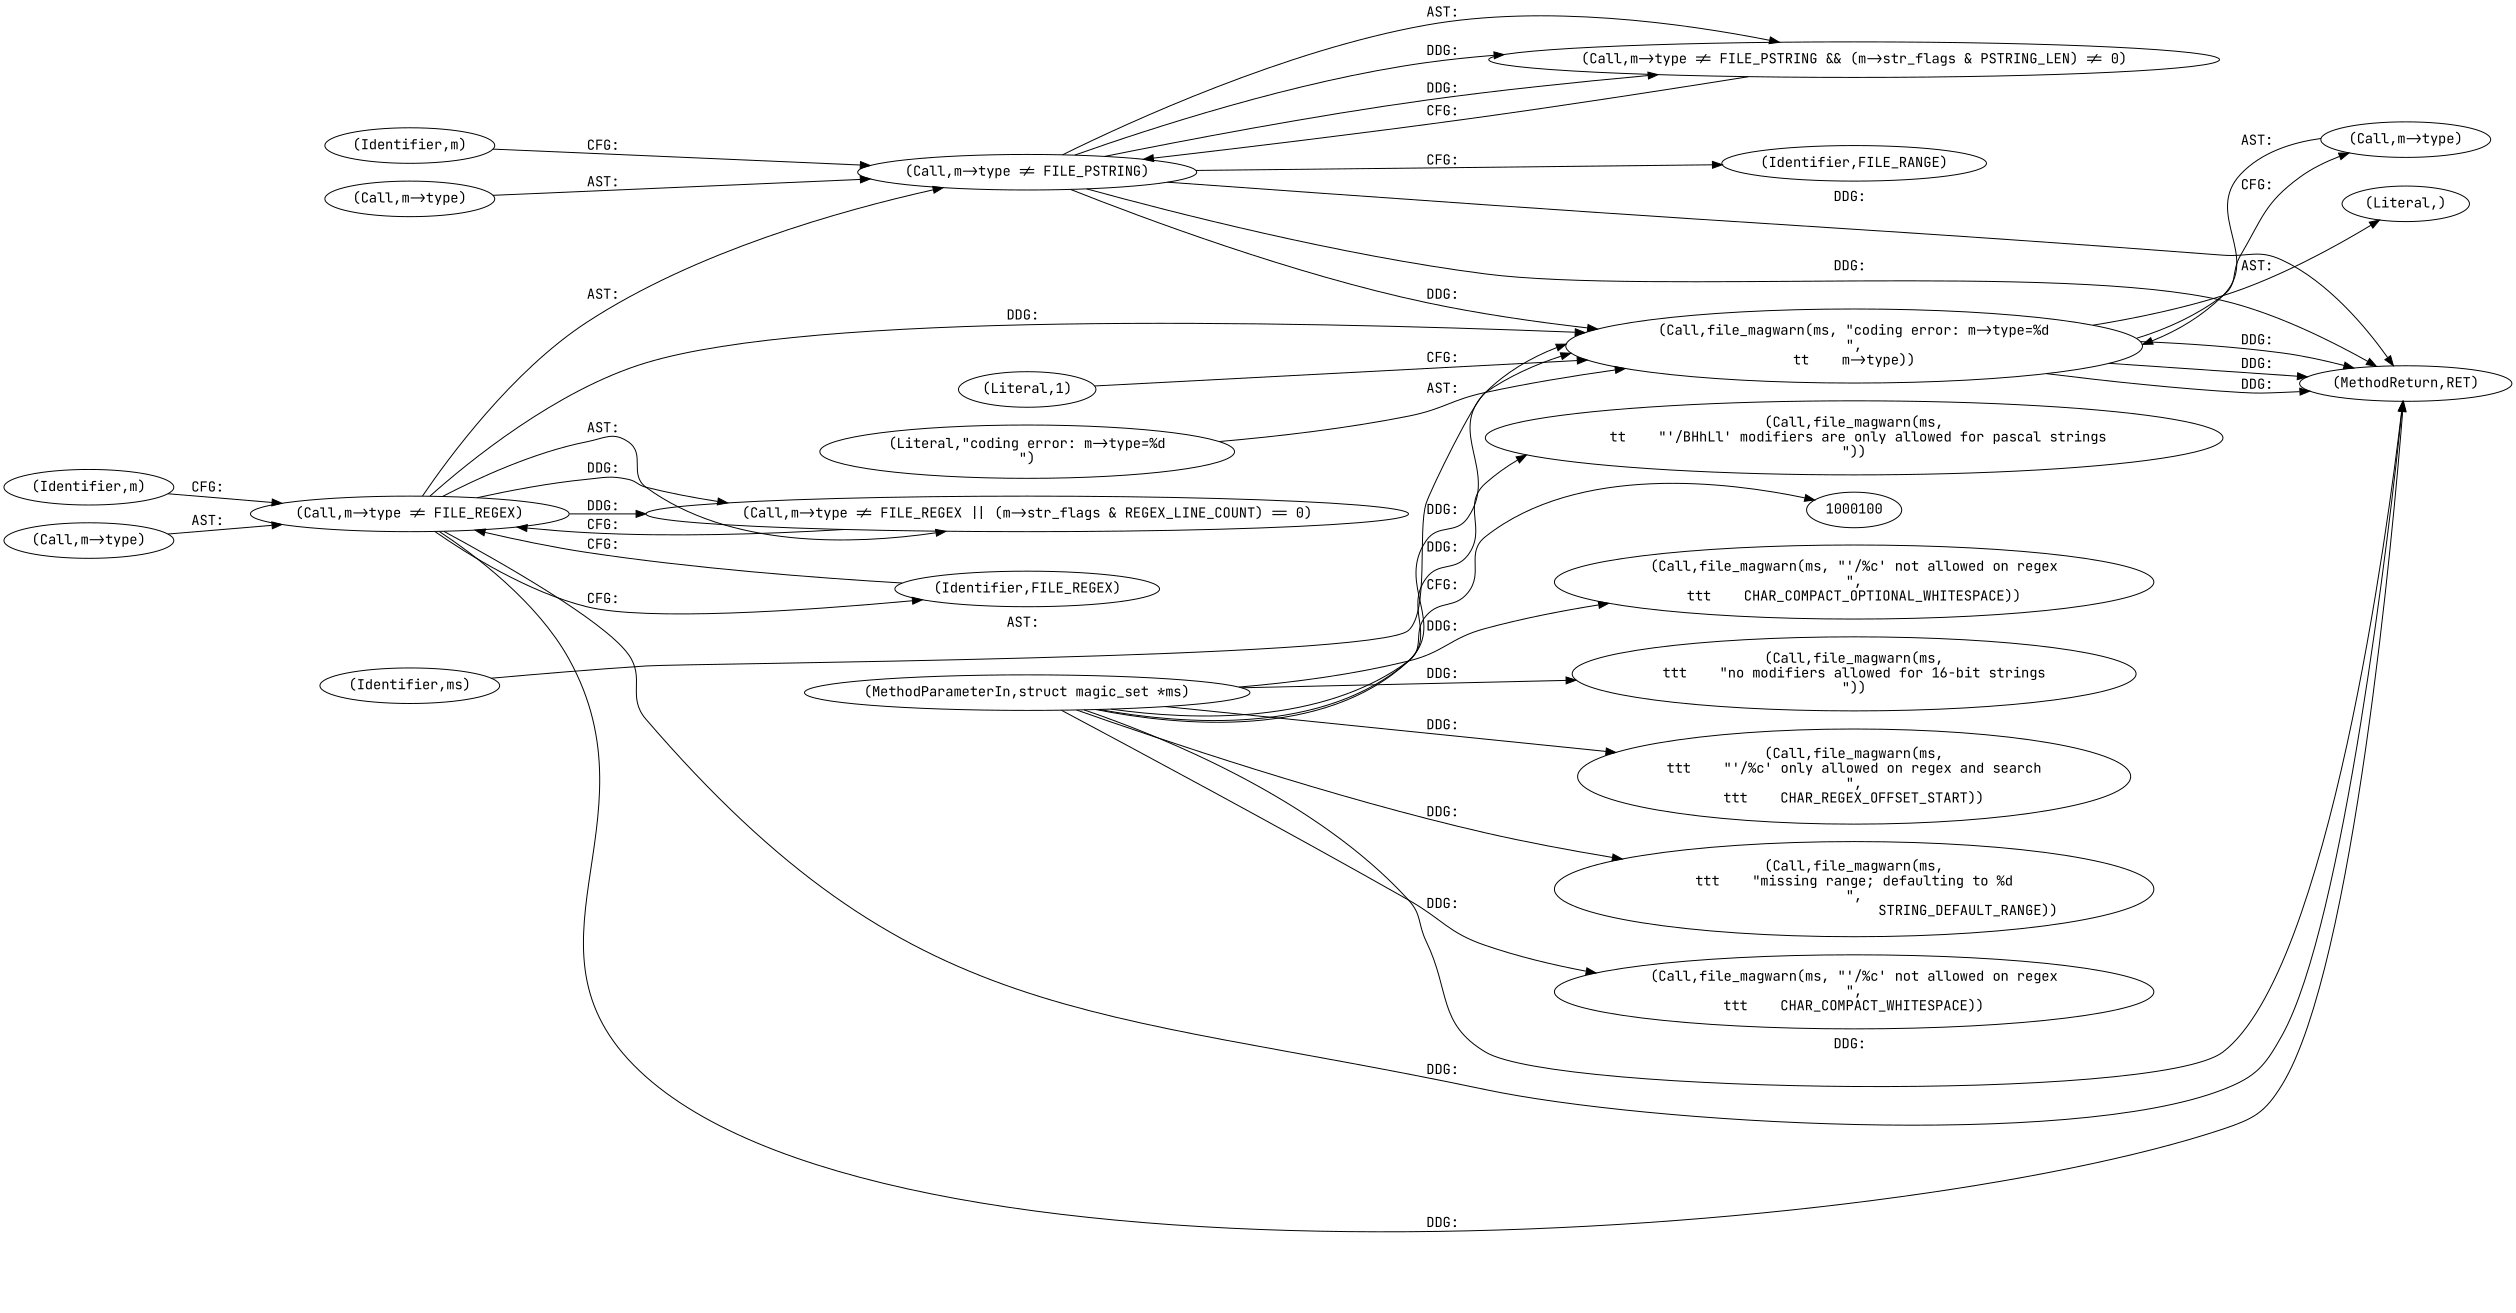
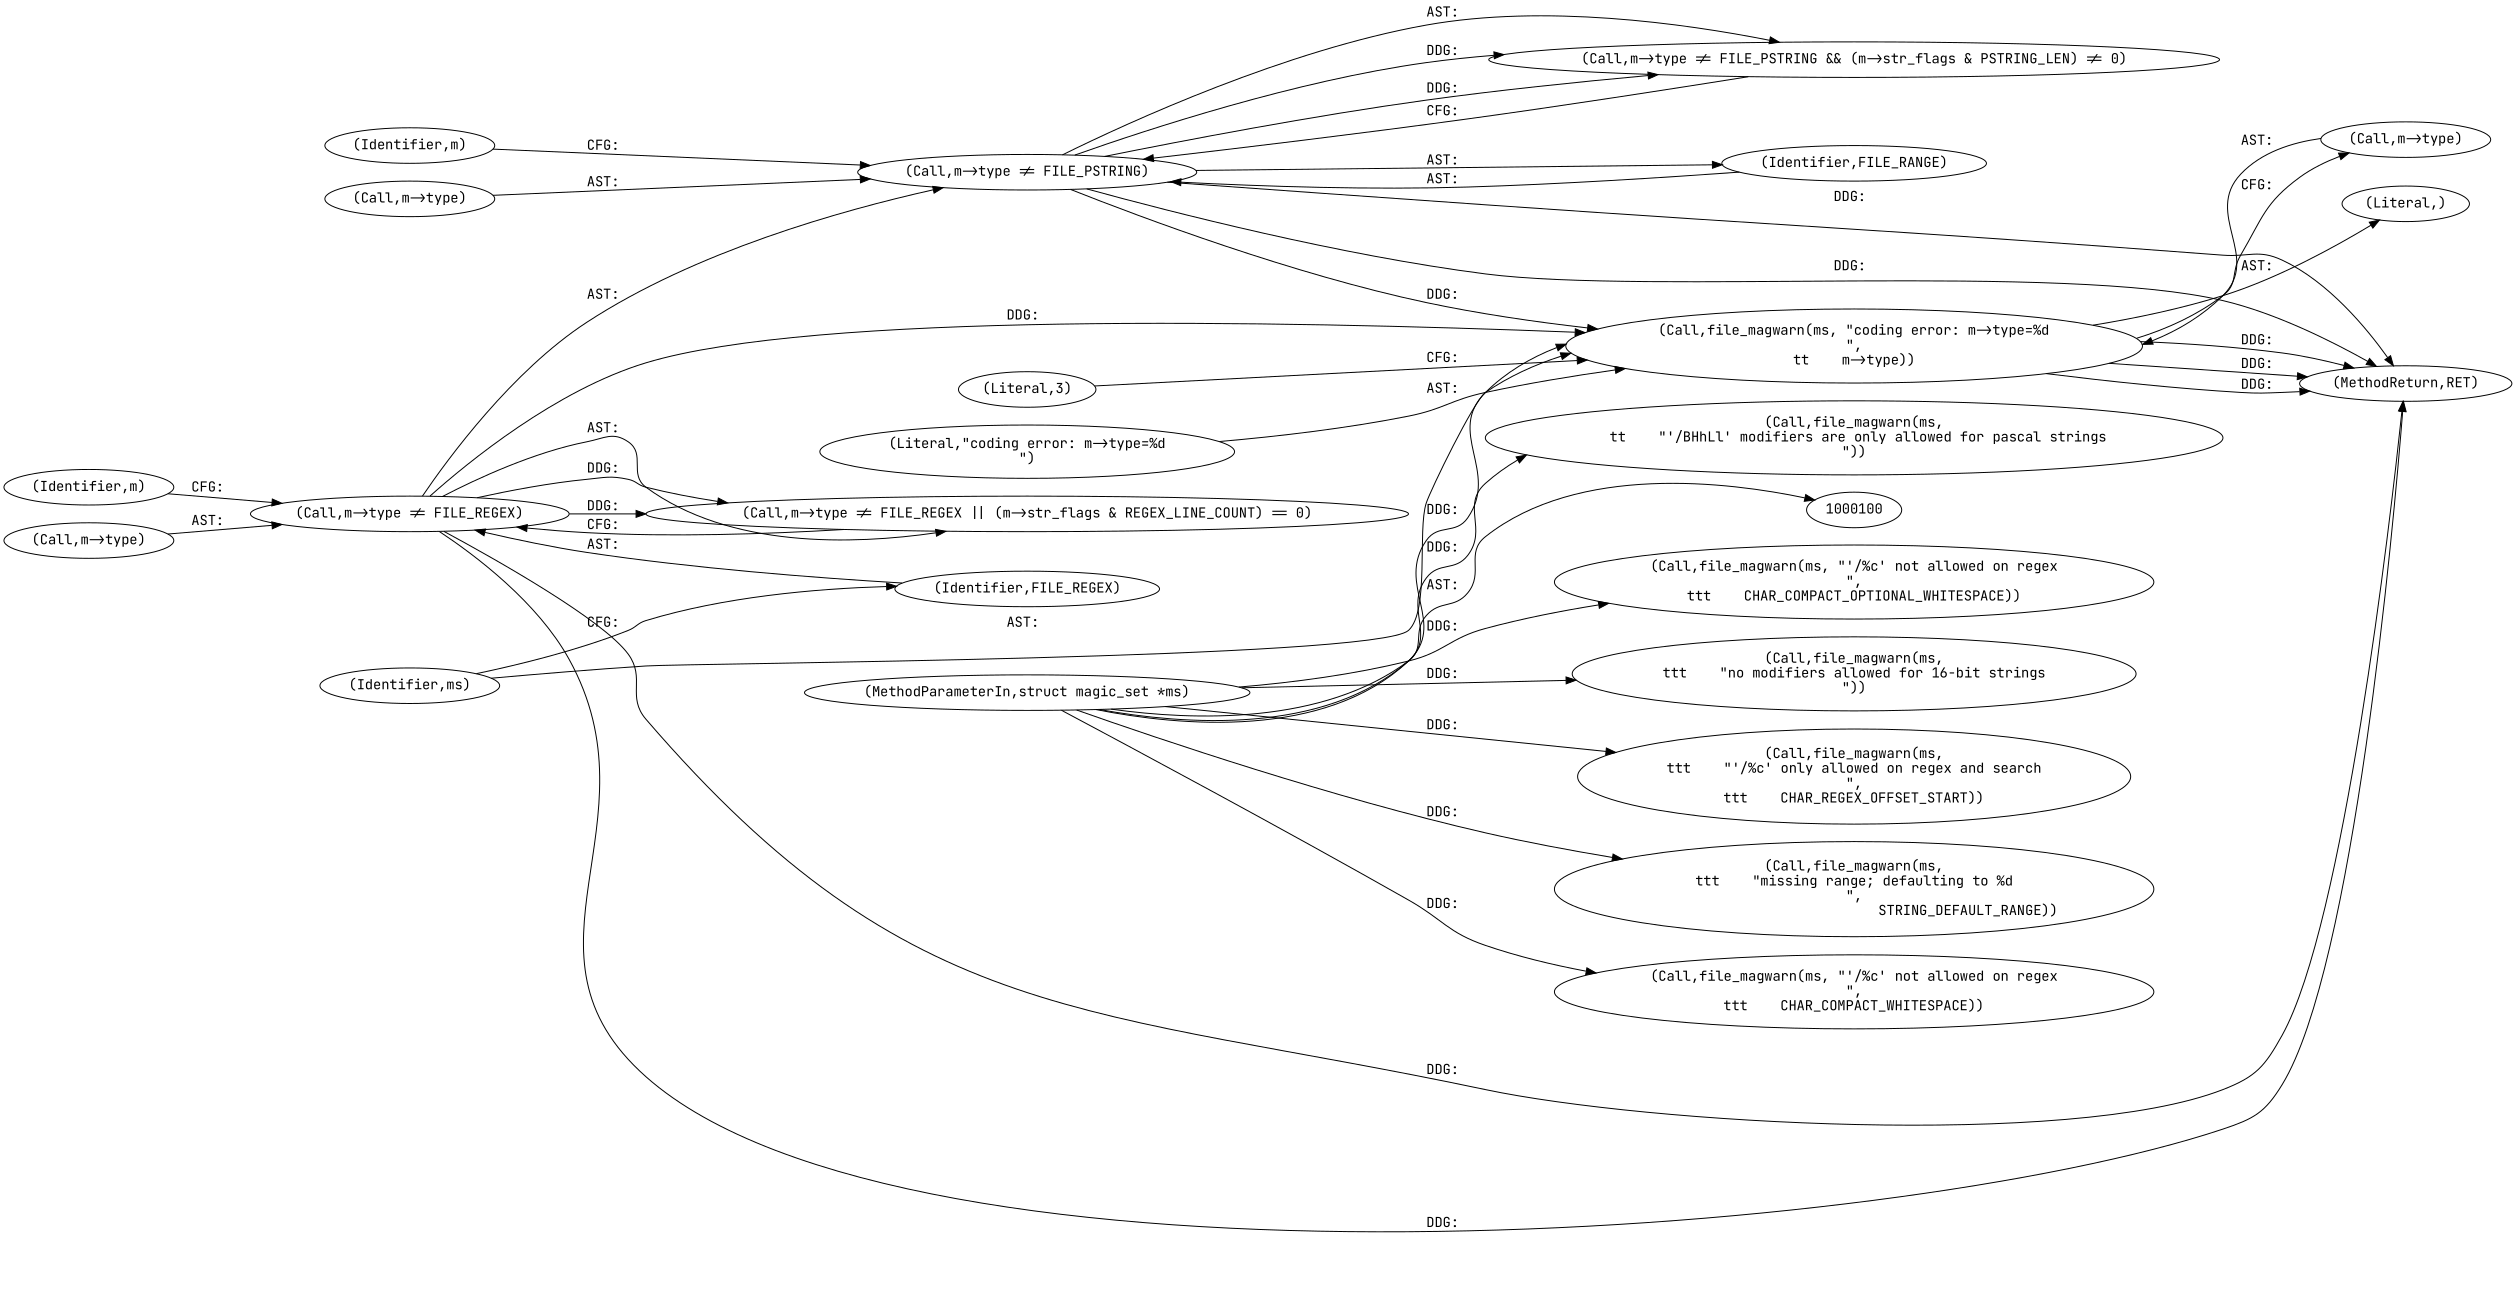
  digraph {
    fontname="JetBrains Mono"
    rankdir=LR
    node [fontname="JetBrains Mono"]
    edge [fontname="JetBrains Mono"]
    n1 [label="(Call,file_magwarn(ms, \"coding error: m->type=%d\n\",\n\t\t    m->type))"]
    n2 [label="(Literal,)"]
    n3 [label="(MethodReturn,RET)"]
    n4 [label="(Call,m->type)"]
    n5 [label="(MethodParameterIn,struct magic_set *ms)"]
    n6 [label="(Call,file_magwarn(ms, \"'/%c' not allowed on regex\n\",\n\t\t\t    CHAR_COMPACT_OPTIONAL_WHITESPACE))"]
    n7 [label="(Call,file_magwarn(ms,\n\t\t\t    \"no modifiers allowed for 16-bit strings\n\"))"]
    n8 [label="(Call,file_magwarn(ms,\n\t\t\t    \"'/%c' only allowed on regex and search\n\",\n\t\t\t    CHAR_REGEX_OFFSET_START))"]
    n9 [label="(Call,file_magwarn(ms,\n\t\t\t    \"missing range; defaulting to %d\n\",\n                            STRING_DEFAULT_RANGE))"]
    n10 [label="(Call,file_magwarn(ms, \"'/%c' not allowed on regex\n\",\n\t\t\t    CHAR_COMPACT_WHITESPACE))"]
    n11 [label="(Call,file_magwarn(ms,\n \t\t    \"'/BHhLl' modifiers are only allowed for pascal strings\n\"))"]
    1000100
    n13 [label="(Call,m->type != FILE_REGEX)"]
    n14 [label="(Call,m->type != FILE_PSTRING)"]
    n15 [label="(Call,m->type != FILE_REGEX || (m->str_flags & REGEX_LINE_COUNT) == 0)"]
    n16 [label="(Identifier,FILE_REGEX)"]
    n17 [label="(Call,m->type != FILE_PSTRING && (m->str_flags & PSTRING_LEN) != 0)"]
    n18 [label="(Identifier,FILE_RANGE)"]
    n19 [label="(Literal,\"coding error: m->type=%d\n\")"]
    n20 [label="(Call,m->type)"]
    n21 [label="(Identifier,ms)"]
    n22 [label="(Identifier,m)"]
    n23 [label="(Identifier,m)"]
-   n24 [label="(Literal,1)"]
+   n24 [label="(Literal,3)"]
    n25 [label="(Call,m->type)"]
    n1 -> n2 [label="AST: "]
    n1 -> n3 [label="DDG: "]
    n1 -> n3 [label="DDG: "]
    n1 -> n3 [label="DDG: "]
    n1 -> n4 [label="CFG: "]
    n4 -> n1 [label="AST: "]
    n5 -> n1 [label="DDG: "]
-   n5 -> n3 [label="DDG: "]
    n5 -> n6 [label="DDG: "]
    n5 -> n7 [label="DDG: "]
    n5 -> n8 [label="DDG: "]
    n5 -> n9 [label="DDG: "]
    n5 -> n10 [label="DDG: "]
    n5 -> n11 [label="DDG: "]
-   n5 -> 1000100 [label="CFG: "]
+   n5 -> 1000100 [label="AST: "]
    n13 -> n1 [label="DDG: "]
    n13 -> n3 [label="DDG: "]
    n13 -> n3 [label="DDG: "]
    n13 -> n14 [label="AST: "]
    n13 -> n15 [label="AST: "]
    n13 -> n15 [label="DDG: "]
    n13 -> n15 [label="DDG: "]
-   n13 -> n16 [label="CFG: "]
+   n21 -> n16 [label="CFG: "]
    n14 -> n1 [label="DDG: "]
    n14 -> n3 [label="DDG: "]
    n14 -> n3 [label="DDG: "]
    n14 -> n17 [label="AST: "]
    n14 -> n17 [label="DDG: "]
    n14 -> n17 [label="DDG: "]
-   n14 -> n18 [label="CFG: "]
+   n14 -> n18 [label="AST: "]
    n15 -> n13 [label="CFG: "]
-   n16 -> n13 [label="CFG: "]
+   n16 -> n13 [label="AST: "]
    n17 -> n14 [label="CFG: "]
+   n18 -> n14 [label="AST: "]
    n19 -> n1 [label="AST: "]
    n20 -> n14 [label="AST: "]
    n21 -> n1 [label="AST: "]
    n22 -> n13 [label="CFG: "]
    n23 -> n14 [label="CFG: "]
    n24 -> n1 [label="CFG: "]
    n25 -> n13 [label="AST: "]
  }
